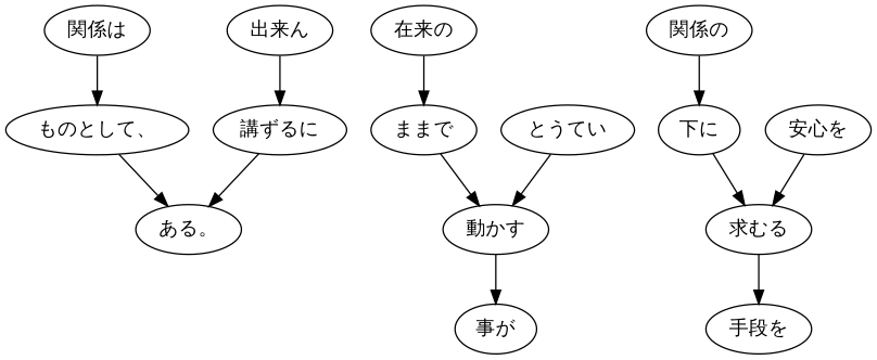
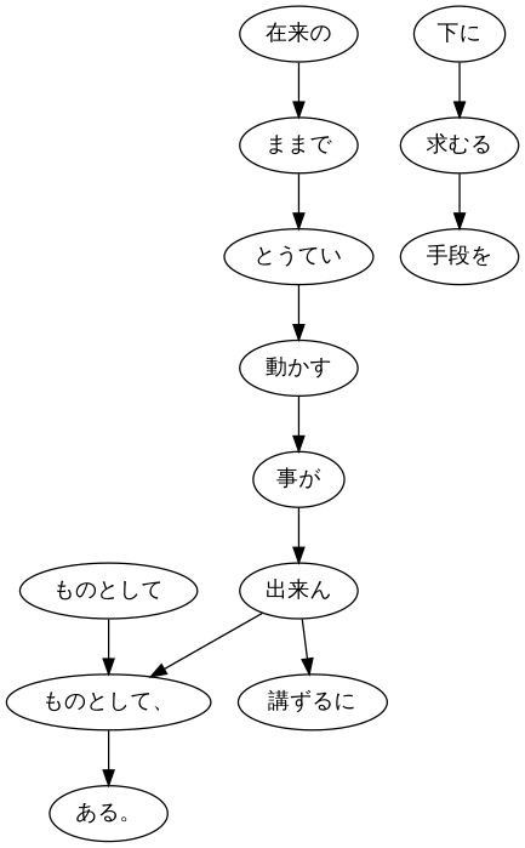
  digraph {
    fontname="Fira Sans"
    node [fontname="Fira Sans"]
    edge [fontname="Fira Sans"]
-   n1 [label="関係は"]
+   n1 [label="ものとして"]
    n2 [label="ものとして、"]
    n3 [label="ある。"]
    n4 [label="在来の"]
    n5 [label="ままで"]
    n6 [label="動かす"]
    n7 [label="事が"]
    n8 [label="とうてい"]
    n9 [label="出来ん"]
    n10 [label="講ずるに"]
-   n11 [label="関係の"]
    n12 [label="下に"]
    n13 [label="求むる"]
    n14 [label="手段を"]
-   n15 [label="安心を"]
    n1 -> n2
    n2 -> n3
    n4 -> n5
-   n5 -> n6
+   n5 -> n8
    n6 -> n7
+   n7 -> n9
    n8 -> n6
+   n9 -> n2
    n9 -> n10
-   n10 -> n3
-   n11 -> n12
    n12 -> n13
    n13 -> n14
-   n15 -> n13
  }
